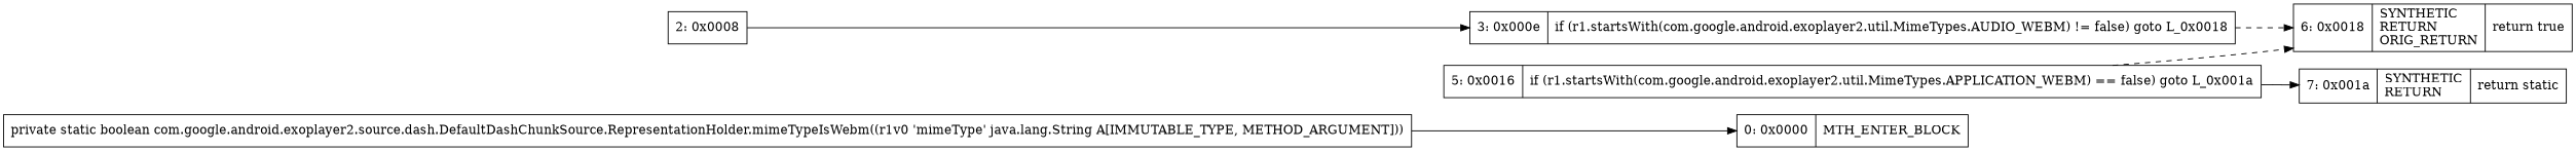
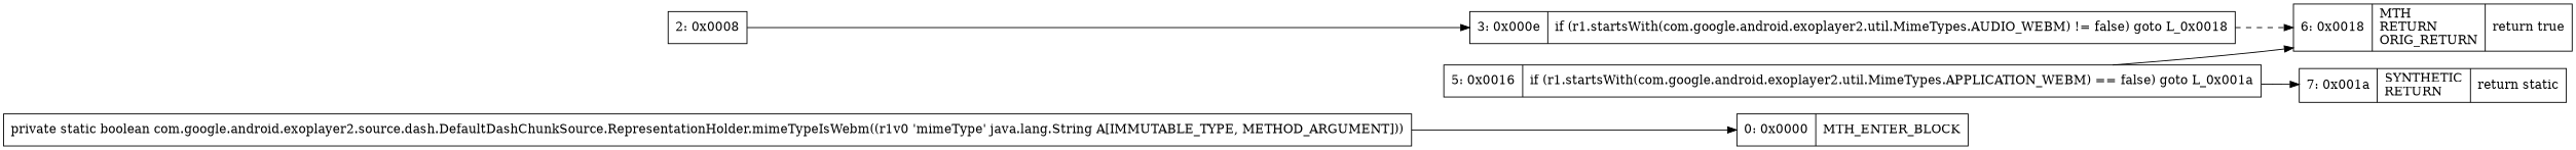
  digraph {
    rankdir=LR
    node [shape=record]
    n1 [label="{0\:\ 0x0000|MTH_ENTER_BLOCK\l}"]
    n2 [label="{2\:\ 0x0008}"]
    n3 [label="{3\:\ 0x000e|if (r1.startsWith(com.google.android.exoplayer2.util.MimeTypes.AUDIO_WEBM) != false) goto L_0x0018\l}"]
-   n4 [label="{6\:\ 0x0018|SYNTHETIC\lRETURN\lORIG_RETURN\l|return true\l}"]
+   n4 [label="{6\:\ 0x0018|MTH\lRETURN\lORIG_RETURN\l|return true\l}"]
    n5 [label="{5\:\ 0x0016|if (r1.startsWith(com.google.android.exoplayer2.util.MimeTypes.APPLICATION_WEBM) == false) goto L_0x001a\l}"]
    n6 [label="{7\:\ 0x001a|SYNTHETIC\lRETURN\l|return static\l}"]
    n7 [label="{private static boolean com.google.android.exoplayer2.source.dash.DefaultDashChunkSource.RepresentationHolder.mimeTypeIsWebm((r1v0 'mimeType' java.lang.String A[IMMUTABLE_TYPE, METHOD_ARGUMENT])) }"]
    n2 -> n3
    n3 -> n4 [style=dashed]
-   n5 -> n4 [style=dashed]
+   n5 -> n4 [style=solid]
    n5 -> n6
    n7 -> n1
  }
